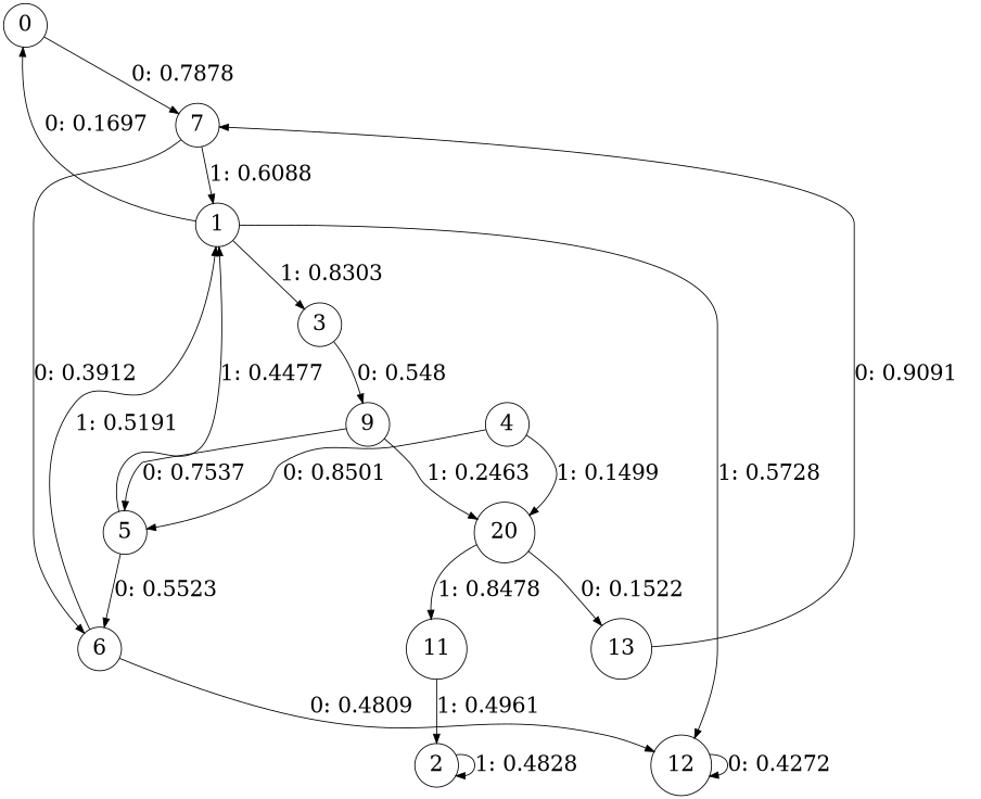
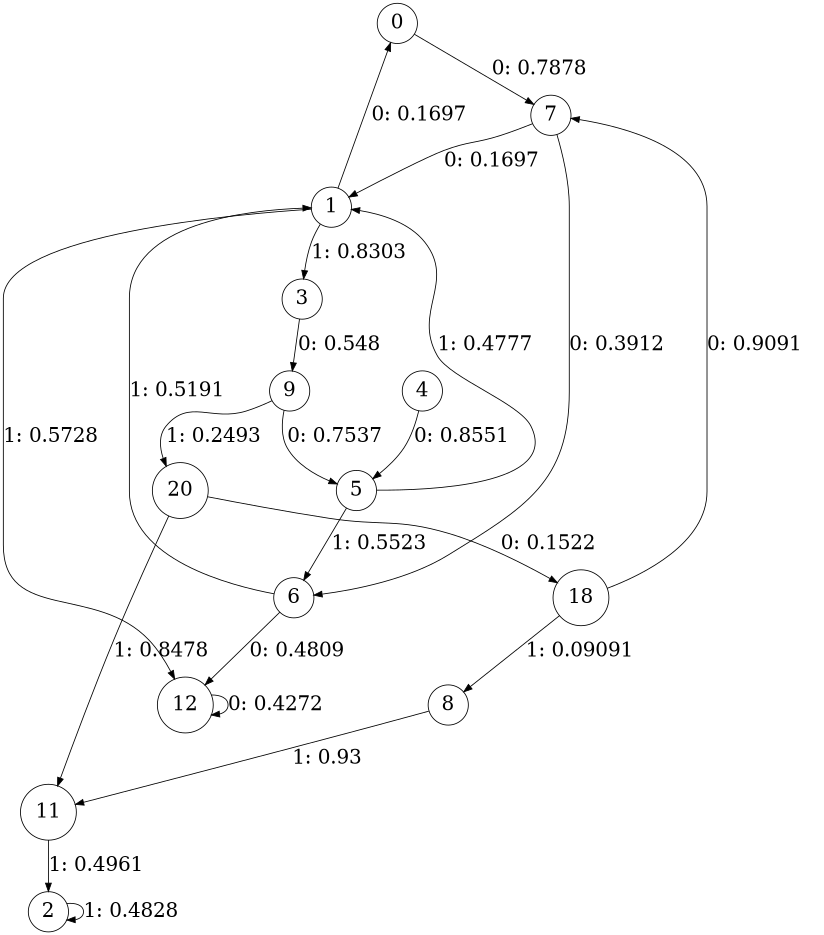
  digraph {
    node [fontsize=24 shape=circle]
    edge [fontsize=24]
    0
    7
    1
    6
+   8
    11
    3
    12
-   13
+   13 [label=18]
    2
    9
    5
    n13 [label=20]
    4
    0 -> 7 [label="0: 0.7878   "]
-   7 -> 1 [label="1: 0.6088   "]
+   7 -> 1 [label="0: 0.1697   "]
    7 -> 6 [label="0: 0.3912   "]
    1 -> 0 [label="0: 0.1697   "]
    1 -> 3 [label="1: 0.8303   "]
    1 -> 12 [label="1: 0.5728   "]
    6 -> 1 [label="1: 0.5191   "]
    6 -> 12 [label="0: 0.4809   "]
+   8 -> 11 [label="1: 0.93     "]
    11 -> 2 [label="1: 0.4961   "]
    3 -> 9 [label="0: 0.548    "]
    12 -> 12 [label="0: 0.4272   "]
    13 -> 7 [label="0: 0.9091   "]
+   13 -> 8 [label="1: 0.09091  "]
    2 -> 2 [label="1: 0.4828   "]
    9 -> 5 [label="0: 0.7537   "]
-   9 -> n13 [label="1: 0.2463   "]
-   5 -> 1 [label="1: 0.4477   "]
-   5 -> 6 [label="0: 0.5523   "]
+   9 -> n13 [label="1: 0.2493   "]
+   5 -> 1 [label="1: 0.4777   "]
+   5 -> 6 [label="1: 0.5523   "]
    n13 -> 11 [label="1: 0.8478   "]
    n13 -> 13 [label="0: 0.1522   "]
-   4 -> 5 [label="0: 0.8501   "]
-   4 -> n13 [label="1: 0.1499   "]
+   4 -> 5 [label="0: 0.8551   "]
  }
